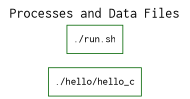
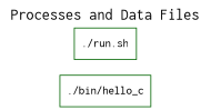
  digraph {
    fontname=Courier
    fontsize=18
    label="Processes and Data Files"
    labelloc=t
    rankdir=LR
    node [fillcolor=white fontname=Courier peripheries=1 shape=box style=filled color=darkgreen]
-   n1 [label="./hello/hello_c"]
+   n1 [label="./bin/hello_c"]
    n2 [label="./run.sh"]
  }
